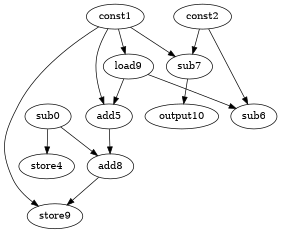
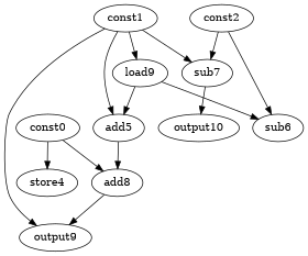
  digraph {
    node [opcode=const]
    edge [operand=0]
    n1 [label=store4 opcode=output]
-   const0 [label=sub0]
+   const0
    add8 [opcode=add]
-   store9 [opcode=store]
+   store9 [opcode=store label=output9]
    n5 [label=load9 opcode=load]
    const1
    add5 [opcode=add]
    sub7 [opcode=sub]
    sub6 [opcode=sub]
    const2
    output10 [opcode=output]
    const0 -> n1
    const0 -> add8
    add8 -> store9
    n5 -> add5 [operand=1]
    n5 -> sub6 [operand=1]
    const1 -> store9 [operand=1]
    const1 -> n5
    const1 -> add5
    const1 -> sub7 [operand=1]
    add5 -> add8 [operand=1]
    sub7 -> output10
    const2 -> sub7
    const2 -> sub6
  }
